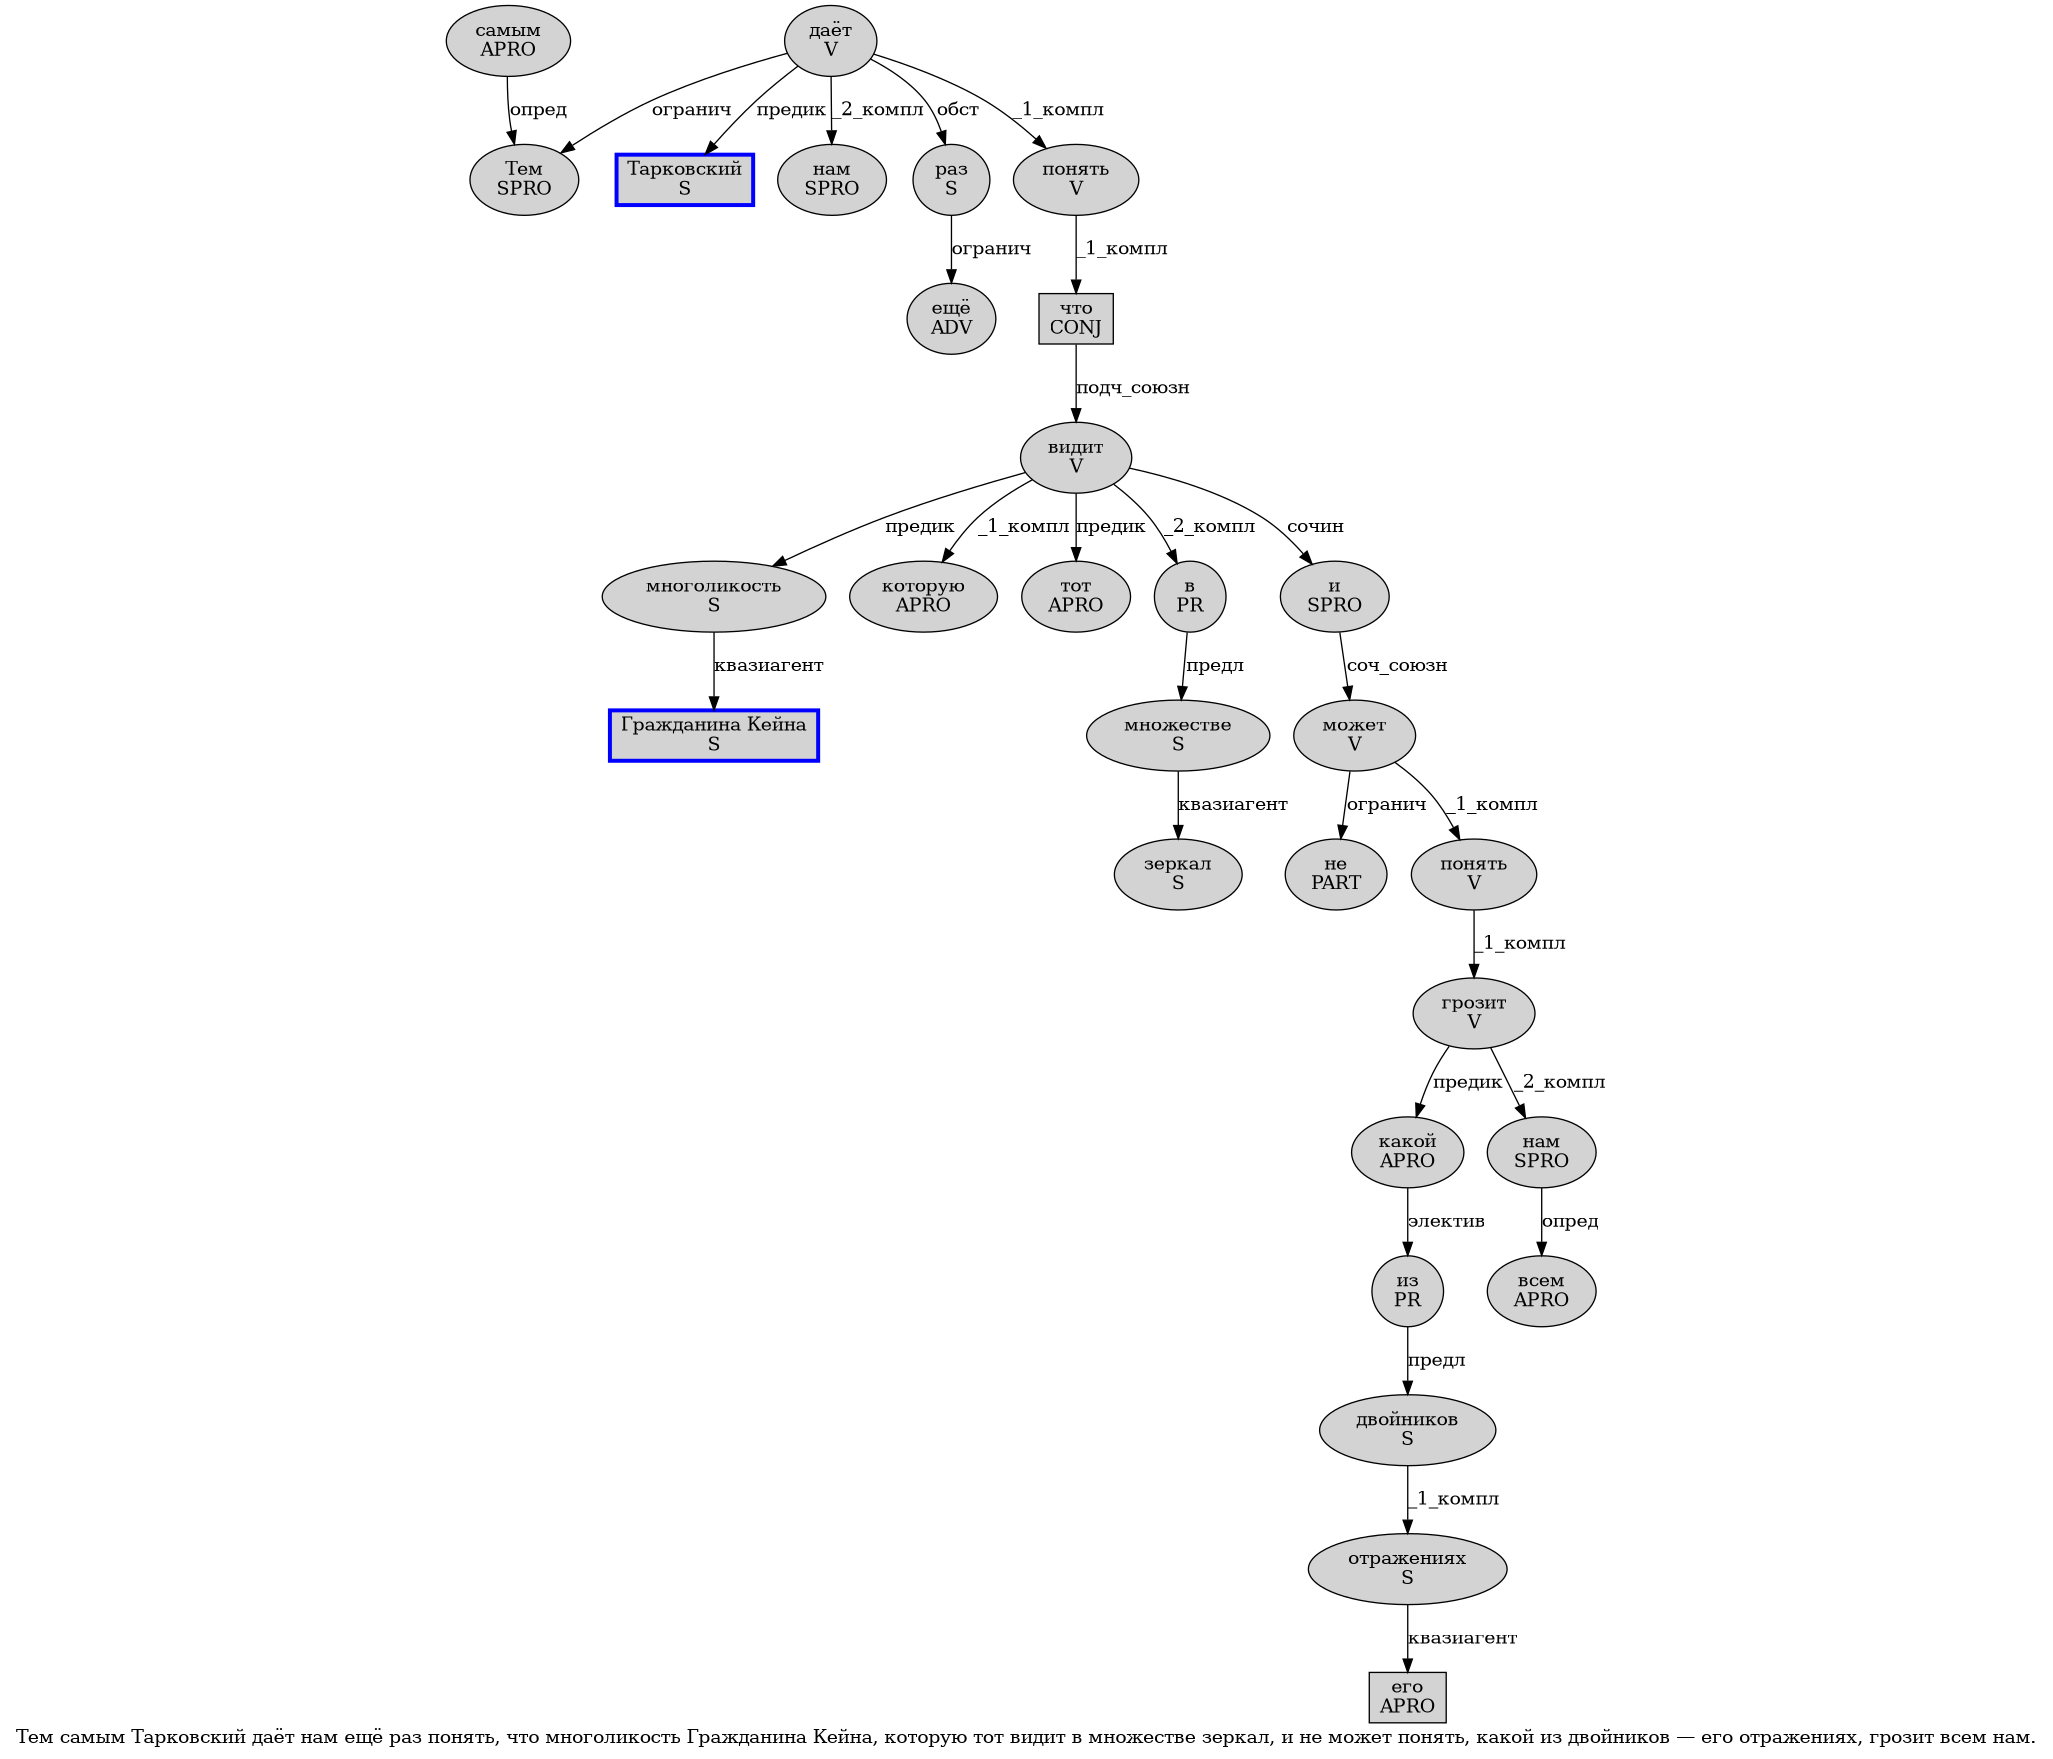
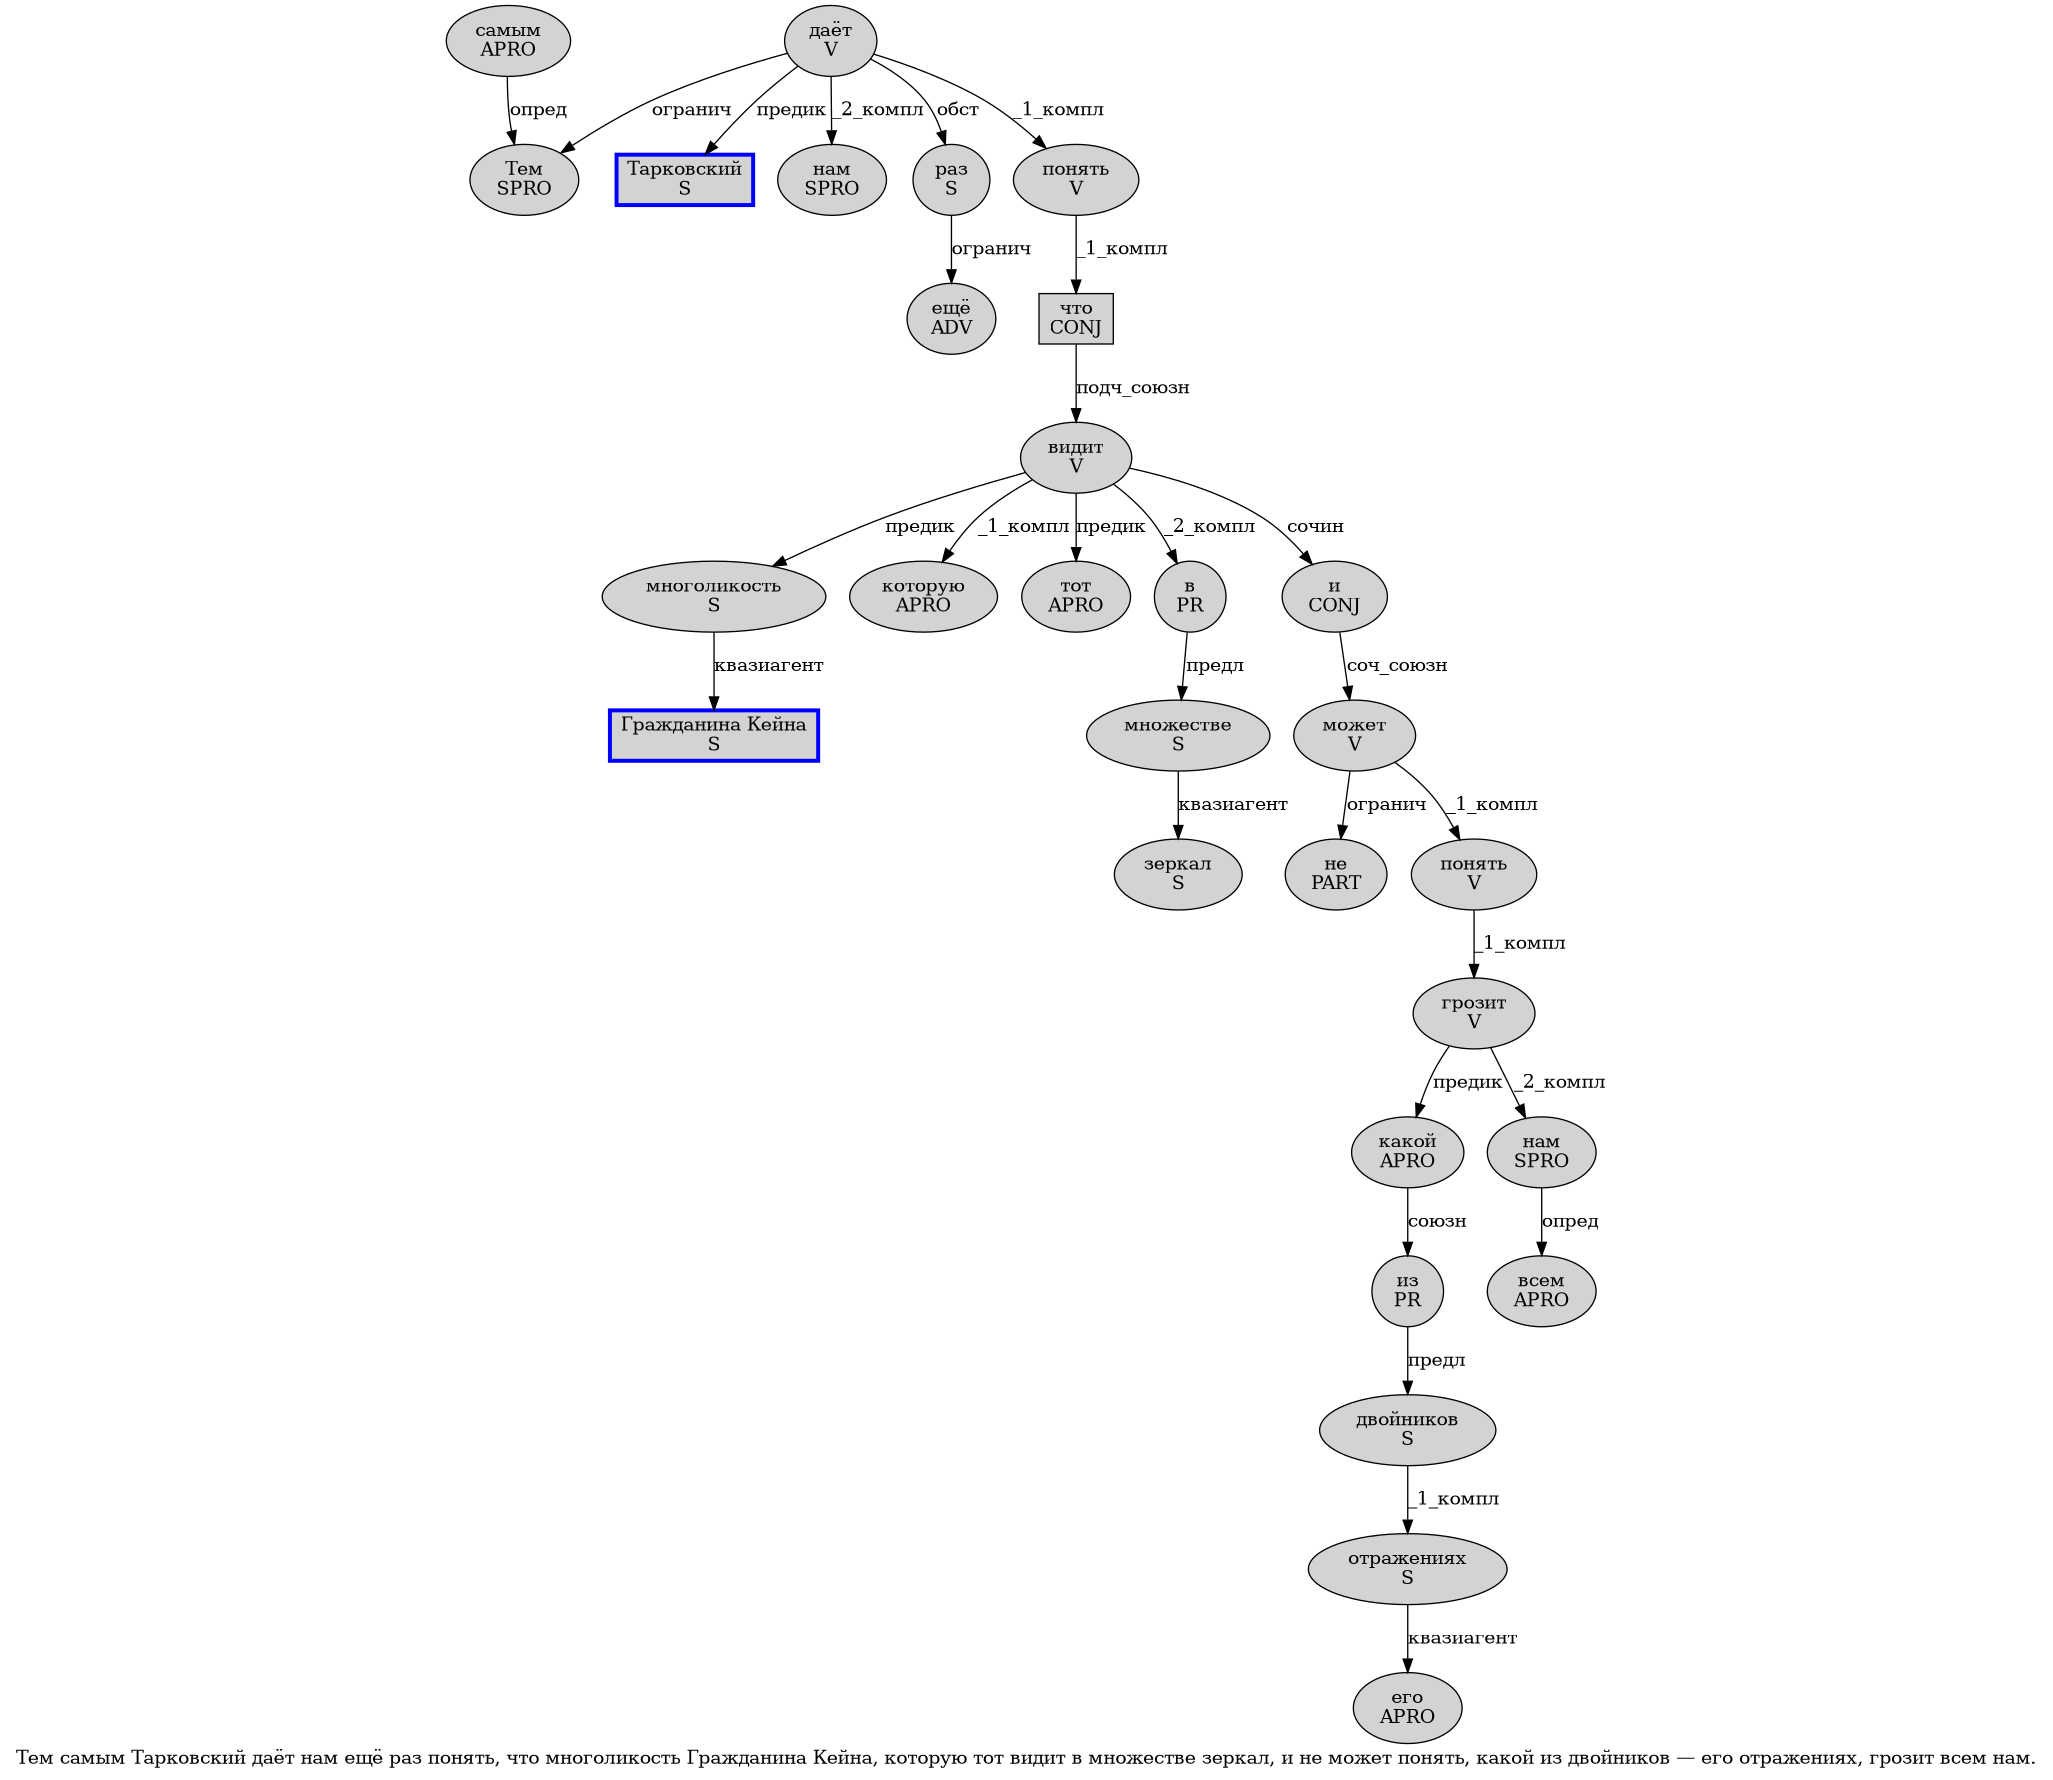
  digraph {
    label="Тем самым Тарковский даёт нам ещё раз понять, что многоликость Гражданина Кейна, которую тот видит в множестве зеркал, и не может понять, какой из двойников — его отражениях, грозит всем нам."
    node [fillcolor=lightgray penwidth=1 shape=ellipse style=filled]
    n1 [label="Тем\nSPRO"]
    n2 [label="самым\nAPRO"]
    n3 [color=blue label="Тарковский\nS" penwidth=3 shape=box]
    n4 [label="даёт\nV"]
    n5 [label="нам\nSPRO"]
    n6 [label="раз\nS"]
    n7 [label="понять\nV"]
    n8 [label="ещё\nADV"]
    n9 [label="что\nCONJ" shape=box]
    n10 [label="видит\nV"]
    n11 [label="многоликость\nS"]
    n12 [label="которую\nAPRO"]
    n13 [label="тот\nAPRO"]
    n14 [label="в\nPR"]
-   n15 [label="и\nSPRO"]
+   n15 [label="и\nCONJ"]
    n16 [color=blue label="Гражданина Кейна\nS" penwidth=3 shape=box]
    n17 [label="множестве\nS"]
    n18 [label="может\nV"]
    n19 [label="зеркал\nS"]
    n20 [label="не\nPART"]
    n21 [label="понять\nV"]
    n22 [label="грозит\nV"]
    n23 [label="какой\nAPRO"]
    n24 [label="нам\nSPRO"]
    n25 [label="из\nPR"]
    n26 [label="двойников\nS"]
    n27 [label="отражениях\nS"]
-   n28 [label="его\nAPRO" shape=box]
+   n28 [label="его\nAPRO"]
    n29 [label="всем\nAPRO"]
    n2 -> n1 [label="опред"]
    n4 -> n1 [label="огранич"]
    n4 -> n3 [label="предик"]
    n4 -> n5 [label="_2_компл"]
    n4 -> n6 [label="обст"]
    n4 -> n7 [label="_1_компл"]
    n6 -> n8 [label="огранич"]
    n7 -> n9 [label="_1_компл"]
    n9 -> n10 [label="подч_союзн"]
    n10 -> n11 [label="предик"]
    n10 -> n12 [label="_1_компл"]
    n10 -> n13 [label="предик"]
    n10 -> n14 [label="_2_компл"]
    n10 -> n15 [label="сочин"]
    n11 -> n16 [label="квазиагент"]
    n14 -> n17 [label="предл"]
    n15 -> n18 [label="соч_союзн"]
    n17 -> n19 [label="квазиагент"]
    n18 -> n20 [label="огранич"]
    n18 -> n21 [label="_1_компл"]
    n21 -> n22 [label="_1_компл"]
    n22 -> n23 [label="предик"]
    n22 -> n24 [label="_2_компл"]
-   n23 -> n25 [label="электив"]
+   n23 -> n25 [label="союзн"]
    n24 -> n29 [label="опред"]
    n25 -> n26 [label="предл"]
    n26 -> n27 [label="_1_компл"]
    n27 -> n28 [label="квазиагент"]
  }
